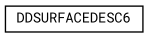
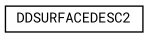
  digraph {
    rankdir=LR
    fontname="Roboto Mono"
-   n1 [color=black fillcolor=white fontname="Roboto Mono" fontsize=10 height=0.2 label=DDSURFACEDESC6 shape=record style=filled width=0.4]
+   n1 [color=black fillcolor=white fontname="Roboto Mono" fontsize=10 height=0.2 label=DDSURFACEDESC2 shape=record style=filled width=0.4]
  }
